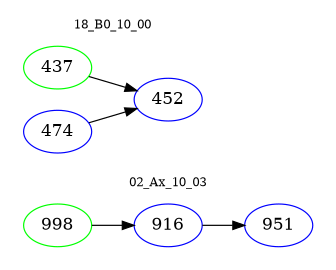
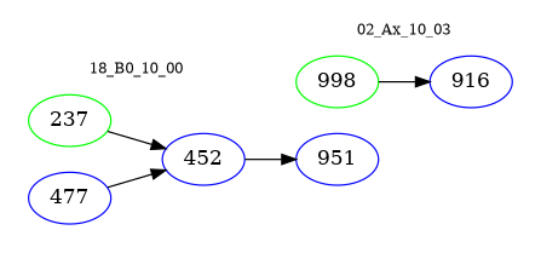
  digraph {
    rankdir=LR
    node [color=blue]
    edge [color=black]
    n1 [color=green label=998]
    n2 [label=916]
    n3 [label=951]
-   n4 [color=green label=437]
-   n5 [label=474]
+   n4 [color=green label=237]
+   n5 [label=477]
    n6 [label=452]
    subgraph cluster_1 {
      color=white
      fontsize=10
      label="02_Ax_10_03"
      n1
      n2
      n3
    }
    subgraph cluster_2 {
      color=white
      fontsize=10
      label="18_B0_10_00"
      n4
      n5
      n6
    }
    n1 -> n2
-   n2 -> n3
+   n6 -> n3
    n4 -> n6
    n5 -> n6
  }
